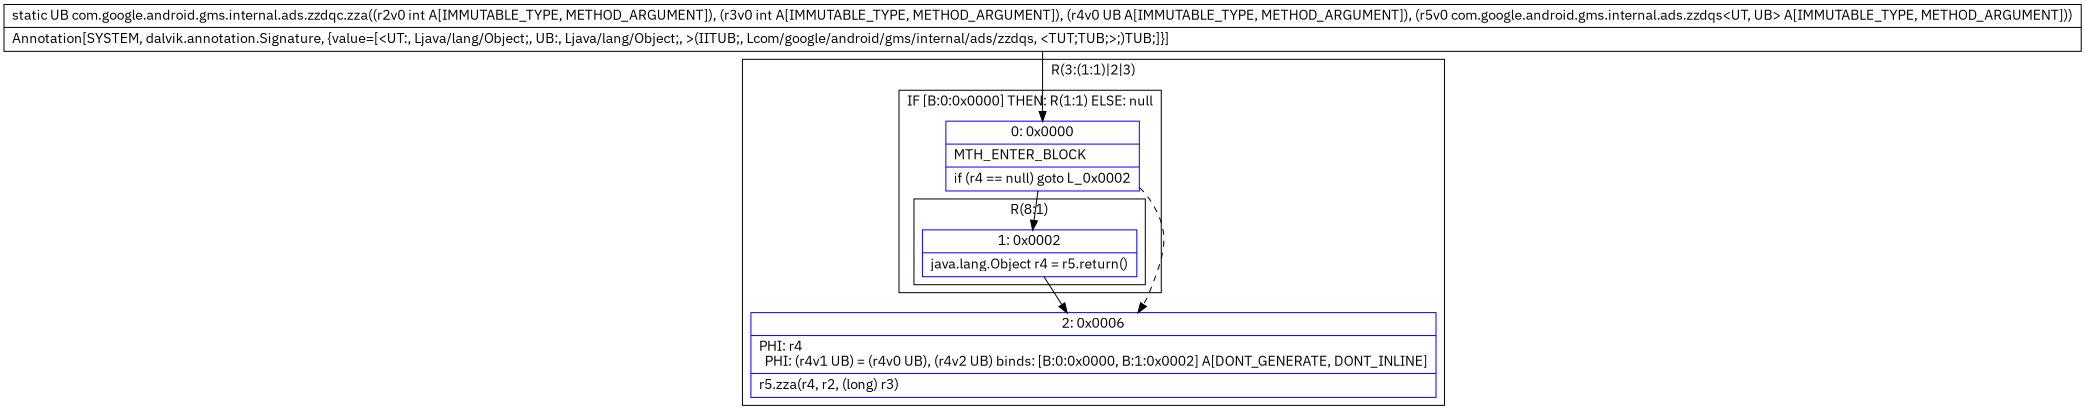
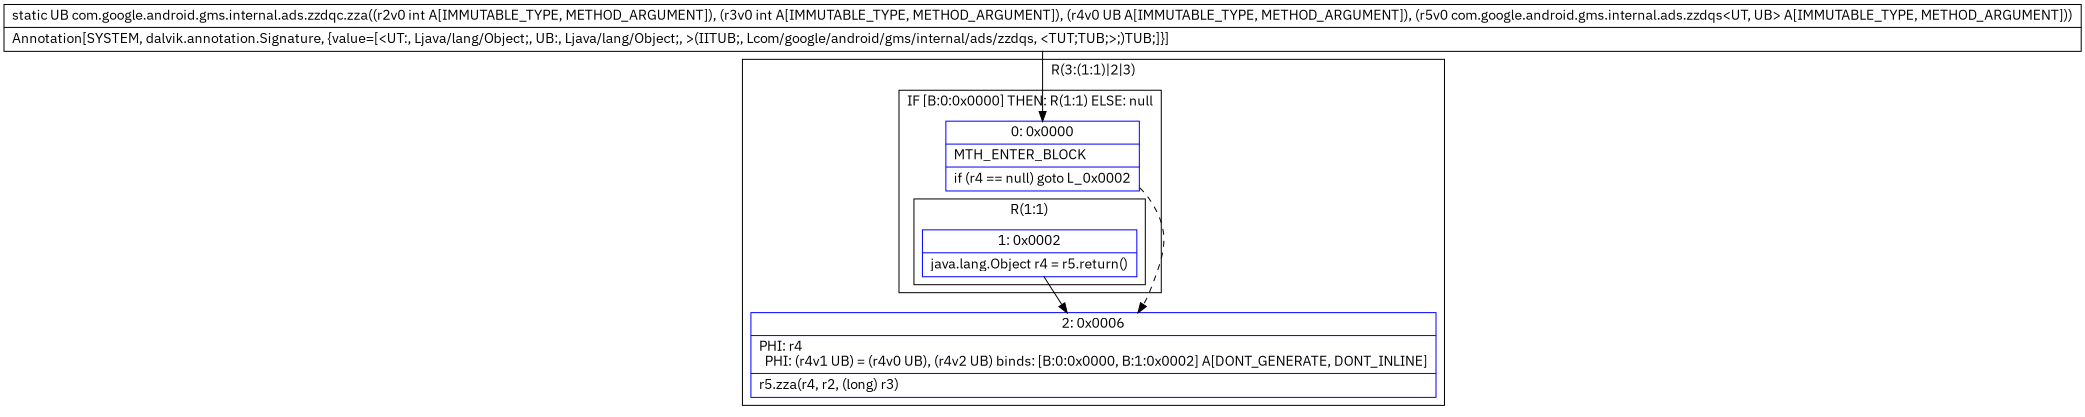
  digraph {
    fontname="IBM Plex Sans"
    node [color=blue fontname="IBM Plex Sans" shape=record]
    edge [fontname="IBM Plex Sans"]
    n1 [label="{1\:\ 0x0002|java.lang.Object r4 = r5.return()\l}"]
    n2 [label="{0\:\ 0x0000|MTH_ENTER_BLOCK\l|if (r4 == null) goto L_0x0002\l}"]
    n3 [label="{2\:\ 0x0006|PHI: r4 \l  PHI: (r4v1 UB) = (r4v0 UB), (r4v2 UB) binds: [B:0:0x0000, B:1:0x0002] A[DONT_GENERATE, DONT_INLINE]\l|r5.zza(r4, r2, (long) r3)\l}"]
    n4 [label="{static UB com.google.android.gms.internal.ads.zzdqc.zza((r2v0 int A[IMMUTABLE_TYPE, METHOD_ARGUMENT]), (r3v0 int A[IMMUTABLE_TYPE, METHOD_ARGUMENT]), (r4v0 UB A[IMMUTABLE_TYPE, METHOD_ARGUMENT]), (r5v0 com.google.android.gms.internal.ads.zzdqs\<UT, UB\> A[IMMUTABLE_TYPE, METHOD_ARGUMENT]))  | Annotation[SYSTEM, dalvik.annotation.Signature, \{value=[\<UT:, Ljava\/lang\/Object;, UB:, Ljava\/lang\/Object;, \>(IITUB;, Lcom\/google\/android\/gms\/internal\/ads\/zzdqs, \<TUT;TUB;\>;)TUB;]\}]\l}" color=""]
    subgraph cluster_1 {
      label="R(3:(1:1)|2|3)"
      n3
      subgraph cluster_2 {
        label="IF [B:0:0x0000] THEN: R(1:1) ELSE: null"
        n2
        subgraph cluster_3 {
-         label="R(8:1)"
+         label="R(1:1)"
          n1
        }
      }
    }
    n1 -> n3
-   n2 -> n1
    n2 -> n3 [style=dashed]
    n4 -> n2
  }
